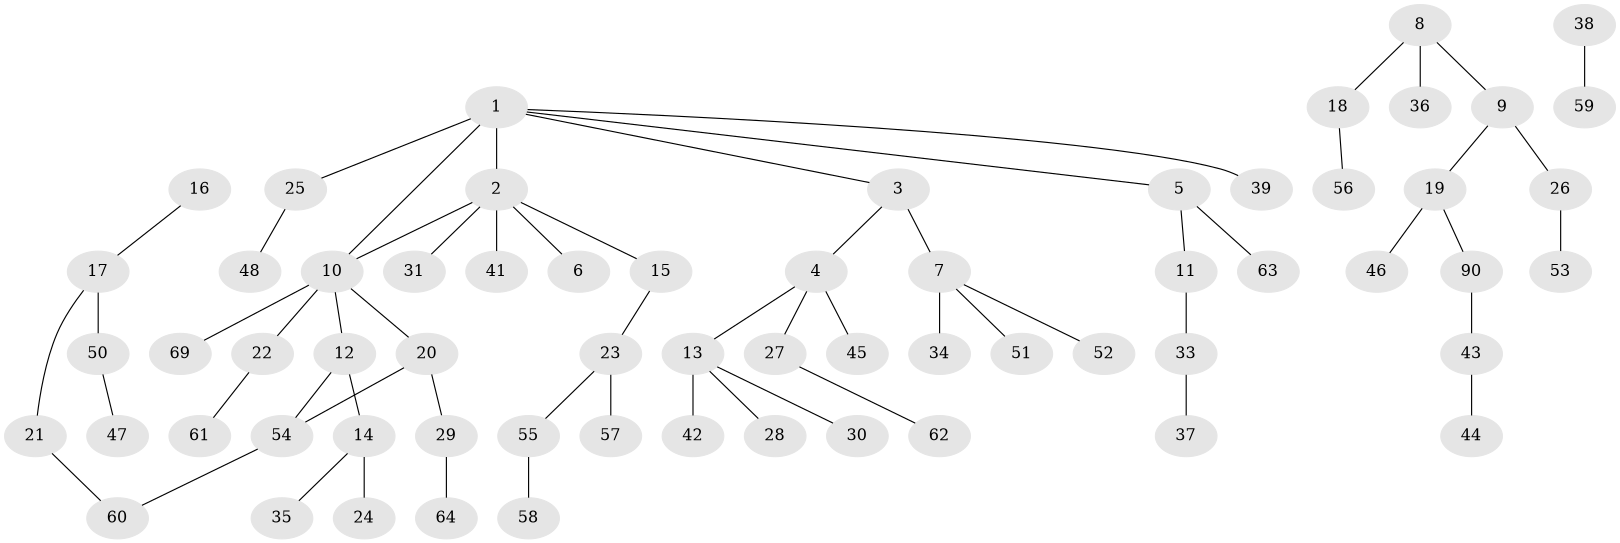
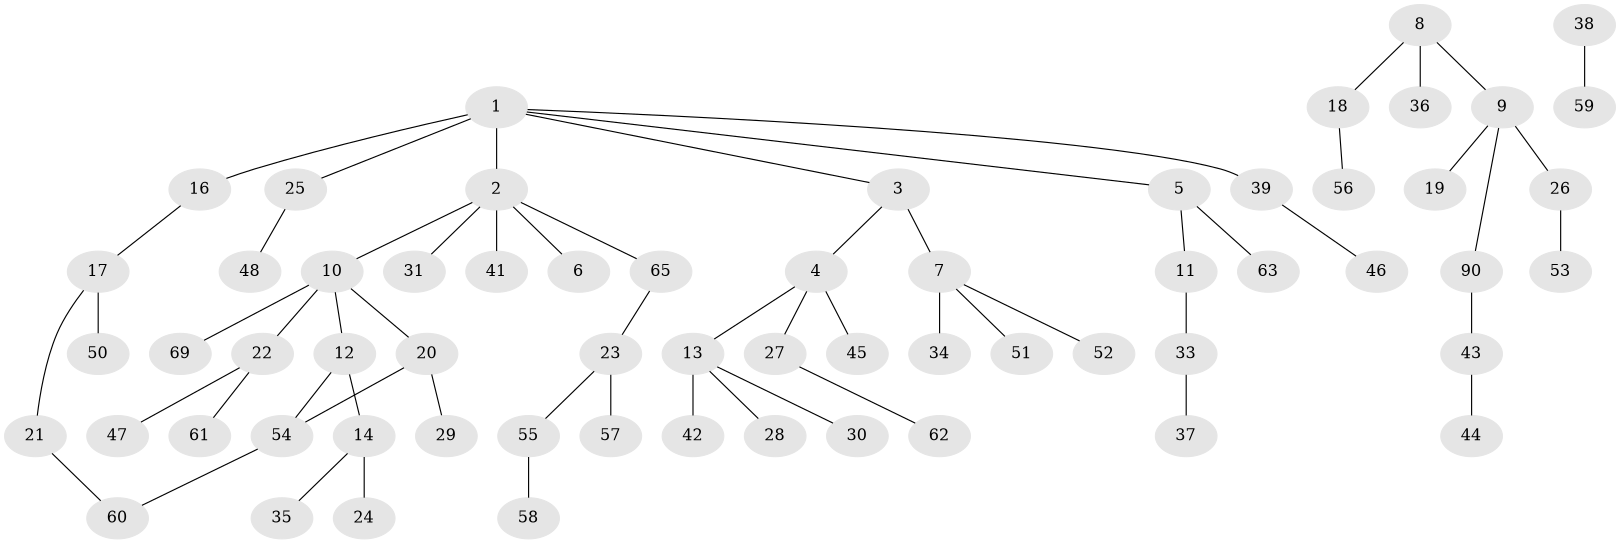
  graph {
    node [color=gray90 style=filled]
    edge [weight=1.0]
    1
    2
    3
    5
    16
    25
    39
    6
    10
-   15
+   15 [label=65]
    31
    41
    4
    7
    11
    63
    17
    48
    46
    12
    20
    22
    n23 [label=69]
    23
    13
    27
    45
    34
    51
    52
    28
    30
    42
    62
    33
    8
    9
    18
    36
    38
    59
    19
    26
    56
    n45 [label=90]
    53
    14
    54
    29
    47
    61
    37
    24
    35
-   64
    55
    57
    21
    50
    60
    43
    58
    44
    1 -- 2
    1 -- 3
    1 -- 5
-   1 -- 10
+   1 -- 16
    1 -- 25
    1 -- 39
    2 -- 6
    2 -- 10
    2 -- 15
    2 -- 31
    2 -- 41 [weight=2.0]
    3 -- 4
    3 -- 7 [weight=2.0]
    5 -- 11
    5 -- 63
    16 -- 17
    25 -- 48
-   19 -- 46
+   39 -- 46
    10 -- 12
    10 -- 20
    10 -- 22
    10 -- n23
    15 -- 23 [weight=2.0]
    4 -- 13
    4 -- 27
    4 -- 45
    7 -- 34
    7 -- 51
    7 -- 52
    11 -- 33 [weight=3.0]
    17 -- 21
    17 -- 50
    12 -- 14
    12 -- 54
    20 -- 54
    20 -- 29
-   50 -- 47
+   22 -- 47
    22 -- 61
    23 -- 55
    23 -- 57
    13 -- 28
    13 -- 30
    13 -- 42
    27 -- 62
    33 -- 37
    8 -- 9
    8 -- 18
    8 -- 36 [weight=2.0]
    9 -- 19
    9 -- 26
    18 -- 56
    38 -- 59
-   19 -- n45
+   9 -- n45
    26 -- 53
    n45 -- 43
    14 -- 24 [weight=2.0]
    14 -- 35
    54 -- 60
-   29 -- 64
    55 -- 58 [weight=2.0]
    21 -- 60
    43 -- 44
  }
